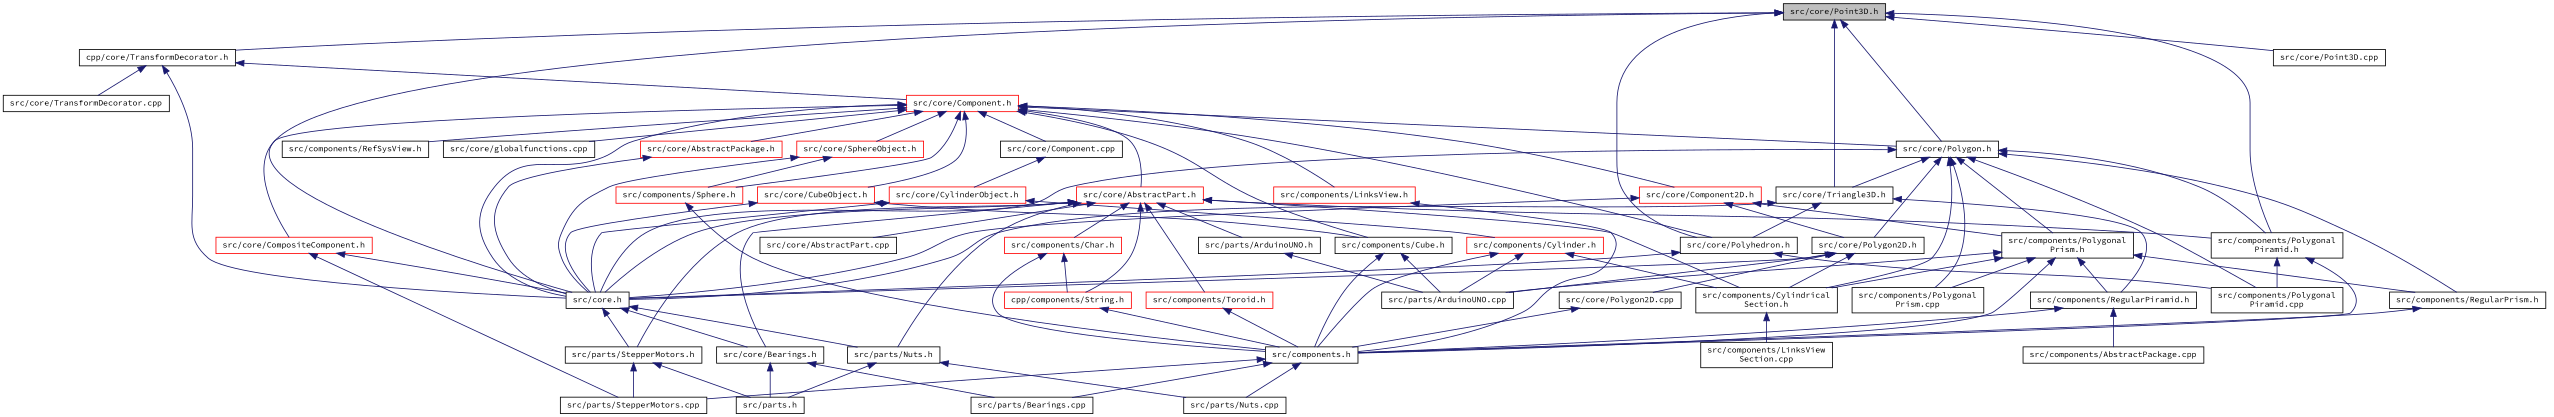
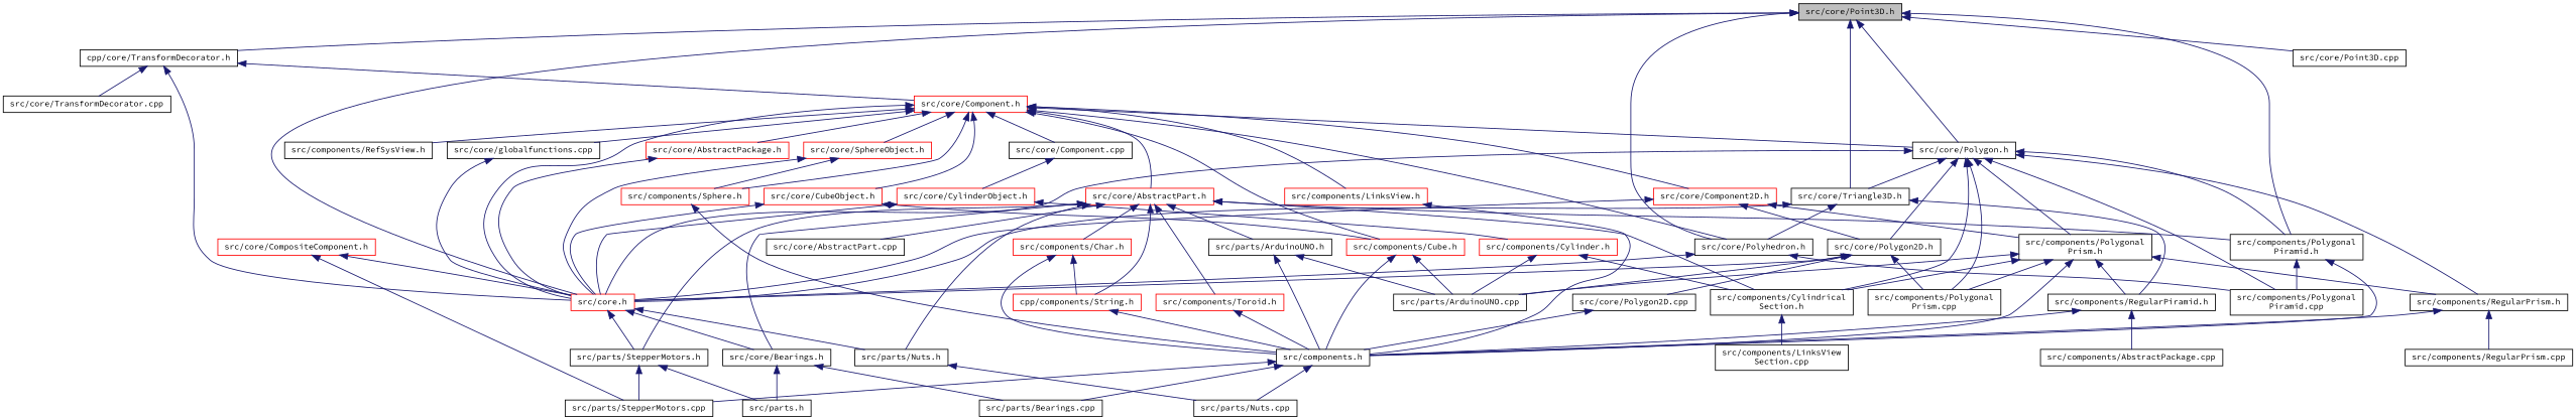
  digraph {
    fontname="Source Code Pro"
    node [color=black fillcolor=white fontname="Source Code Pro" fontsize=10 shape=record style=filled]
    edge [color=midnightblue dir=back fontname="Source Code Pro" fontsize=10 labelfontname=Helvetica labelfontsize=10 style=solid]
    n1 [fillcolor=grey75 fontcolor=black height=0.2 label="src/core/Point3D.h" width=0.4]
    n2 [height=0.2 label="cpp/core/TransformDecorator.h" width=0.4]
    n3 [height=0.2 label="src/components/Polygonal\lPiramid.h" width=0.4]
-   n4 [height=0.2 label="src/core.h" width=0.4]
+   n4 [color=red height=0.2 label="src/core.h" width=0.4]
    n5 [height=0.2 label="src/core/Polygon.h" width=0.4]
    n6 [height=0.2 label="src/core/Triangle3D.h" width=0.4]
    n7 [height=0.2 label="src/core/Polyhedron.h" width=0.4]
    n8 [height=0.2 label="src/core/Point3D.cpp" width=0.4]
    n9 [color=red height=0.2 label="src/core/Component.h" width=0.4]
    n10 [height=0.2 label="src/core/TransformDecorator.cpp" width=0.4]
    n11 [height=0.2 label="src/components.h" width=0.4]
    n12 [height=0.2 label="src/components/Polygonal\lPiramid.cpp" width=0.4]
    n13 [height=0.2 label="src/core/Bearings.h" width=0.4]
    n14 [height=0.2 label="src/parts/Nuts.h" width=0.4]
    n15 [height=0.2 label="src/parts/StepperMotors.h" width=0.4]
    n16 [height=0.2 label="src/components/Polygonal\lPrism.h" width=0.4]
    n17 [height=0.2 label="src/components/Cylindrical\lSection.h" width=0.4]
    n18 [height=0.2 label="src/components/Polygonal\lPrism.cpp" width=0.4]
    n19 [height=0.2 label="src/components/RegularPrism.h" width=0.4]
    n20 [height=0.2 label="src/core/Polygon2D.h" width=0.4]
    n21 [height=0.2 label="src/components/RegularPiramid.h" width=0.4]
    n22 [color=red height=0.2 label="src/core/AbstractPart.h" width=0.4]
    n23 [color=red height=0.2 label="src/core/CubeObject.h" width=0.4]
-   n24 [height=0.2 label="src/components/Cube.h" width=0.4]
+   n24 [color=red height=0.2 label="src/components/Cube.h" width=0.4]
    n25 [color=red height=0.2 label="src/components/LinksView.h" width=0.4]
    n26 [height=0.2 label="src/components/RefSysView.h" width=0.4]
    n27 [color=red height=0.2 label="src/components/Sphere.h" width=0.4]
    n28 [color=red height=0.2 label="src/core/SphereObject.h" width=0.4]
    n29 [color=red height=0.2 label="src/core/CompositeComponent.h" width=0.4]
    n30 [color=red height=0.2 label="src/core/AbstractPackage.h" width=0.4]
    n31 [height=0.2 label="src/core/Component.cpp" width=0.4]
    n32 [color=red height=0.2 label="src/core/Component2D.h" width=0.4]
    n33 [height=0.2 label="src/core/globalfunctions.cpp" width=0.4]
    n34 [color=red height=0.2 label="src/components/Char.h" width=0.4]
    n35 [color=red height=0.2 label="cpp/components/String.h" width=0.4]
    n36 [color=red height=0.2 label="src/components/Toroid.h" width=0.4]
    n37 [height=0.2 label="src/core/AbstractPart.cpp" width=0.4]
    n38 [height=0.2 label="src/parts/ArduinoUNO.h" width=0.4]
    n39 [height=0.2 label="src/parts/ArduinoUNO.cpp" width=0.4]
    n40 [color=red height=0.2 label="src/core/CylinderObject.h" width=0.4]
    n41 [color=red height=0.2 label="src/components/Cylinder.h" width=0.4]
    n42 [height=0.2 label="src/parts/StepperMotors.cpp" width=0.4]
    n43 [height=0.2 label="src/parts/Bearings.cpp" width=0.4]
    n44 [height=0.2 label="src/parts.h" width=0.4]
    n45 [height=0.2 label="src/parts/Nuts.cpp" width=0.4]
    n46 [height=0.2 label="src/components/LinksView\lSection.cpp" width=0.4]
    n47 [height=0.2 label="src/components/AbstractPackage.cpp" width=0.4]
+   n48 [height=0.2 label="src/components/RegularPrism.cpp" width=0.4]
    n49 [height=0.2 label="src/core/Polygon2D.cpp" width=0.4]
    n1 -> n2
    n1 -> n3
    n1 -> n4
    n1 -> n5
    n1 -> n6
    n1 -> n7
    n1 -> n8
    n2 -> n4
    n2 -> n9
    n2 -> n10
    n3 -> n11
    n3 -> n12
    n4 -> n13
    n4 -> n14
    n4 -> n15
    n5 -> n3
    n5 -> n4
    n5 -> n6
    n5 -> n12
    n5 -> n16
    n5 -> n17
    n5 -> n18
    n5 -> n19
    n5 -> n20
    n6 -> n4
    n6 -> n7
    n6 -> n21
    n7 -> n4
    n7 -> n12
    n9 -> n4
    n9 -> n5
    n9 -> n7
    n9 -> n22
    n9 -> n23
    n9 -> n24
    n9 -> n25
    n9 -> n26
    n9 -> n27
    n9 -> n28
-   n9 -> n29
    n9 -> n30
    n9 -> n31
    n9 -> n32
    n9 -> n33
    n11 -> n42
    n11 -> n43
    n11 -> n45
    n13 -> n43
    n13 -> n44
-   n14 -> n44
    n14 -> n45
    n15 -> n42
    n15 -> n44
    n16 -> n11
    n16 -> n17
    n16 -> n18
    n16 -> n19
    n16 -> n21
    n16 -> n39
    n17 -> n46
    n19 -> n11
+   n19 -> n48
    n20 -> n4
-   n20 -> n17
+   n20 -> n18
    n20 -> n39
    n20 -> n49
    n21 -> n11
    n21 -> n47
    n22 -> n3
-   n22 -> n4
+   n33 -> n4
    n22 -> n13
    n22 -> n14
    n22 -> n15
    n22 -> n17
    n22 -> n34
    n22 -> n35
    n22 -> n36
    n22 -> n37
    n22 -> n38
    n23 -> n4
    n23 -> n24
    n24 -> n11
    n24 -> n39
    n25 -> n11
    n27 -> n11
    n28 -> n4
    n28 -> n27
    n29 -> n4
    n29 -> n42
    n30 -> n4
    n31 -> n40
    n32 -> n4
    n32 -> n16
    n32 -> n20
    n34 -> n11
    n34 -> n35
    n35 -> n11
    n36 -> n11
    n38 -> n39
    n40 -> n4
    n40 -> n41
-   n41 -> n11
+   n38 -> n11
    n41 -> n17
    n41 -> n39
    n49 -> n11
  }
